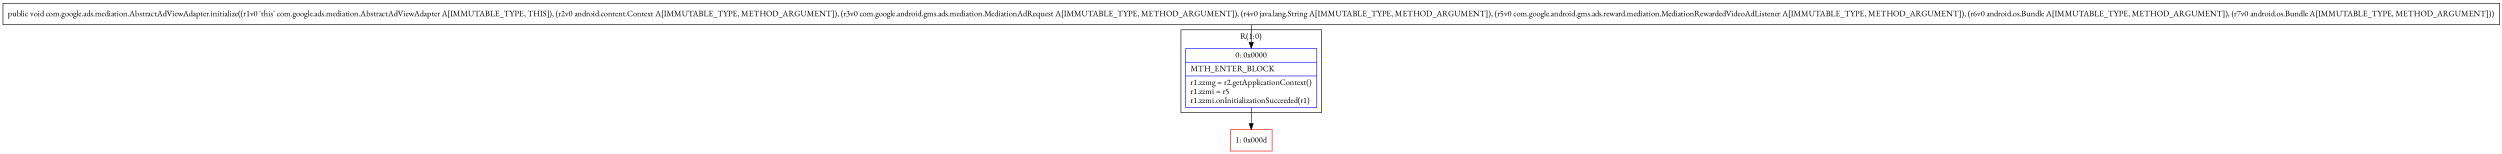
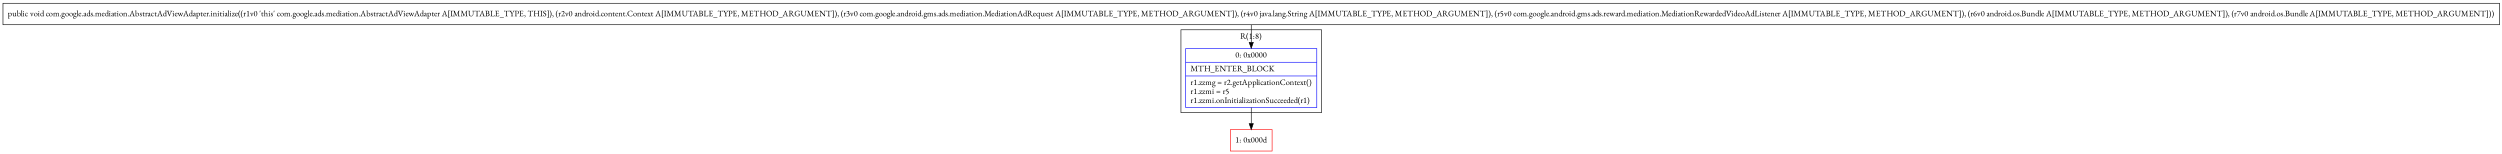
  digraph {
    fontname="EB Garamond"
    node [shape=record fontname="EB Garamond"]
    edge [fontname="EB Garamond"]
    n1 [color=blue label="{0\:\ 0x0000|MTH_ENTER_BLOCK\l|r1.zzmg = r2.getApplicationContext()\lr1.zzmi = r5\lr1.zzmi.onInitializationSucceeded(r1)\l}"]
    n2 [color=red label="{1\:\ 0x000d}"]
    n3 [label="{public void com.google.ads.mediation.AbstractAdViewAdapter.initialize((r1v0 'this' com.google.ads.mediation.AbstractAdViewAdapter A[IMMUTABLE_TYPE, THIS]), (r2v0 android.content.Context A[IMMUTABLE_TYPE, METHOD_ARGUMENT]), (r3v0 com.google.android.gms.ads.mediation.MediationAdRequest A[IMMUTABLE_TYPE, METHOD_ARGUMENT]), (r4v0 java.lang.String A[IMMUTABLE_TYPE, METHOD_ARGUMENT]), (r5v0 com.google.android.gms.ads.reward.mediation.MediationRewardedVideoAdListener A[IMMUTABLE_TYPE, METHOD_ARGUMENT]), (r6v0 android.os.Bundle A[IMMUTABLE_TYPE, METHOD_ARGUMENT]), (r7v0 android.os.Bundle A[IMMUTABLE_TYPE, METHOD_ARGUMENT])) }"]
    subgraph cluster_1 {
-     label="R(1:0)"
+     label="R(1:8)"
      n1
    }
    n1 -> n2
    n3 -> n1
  }
